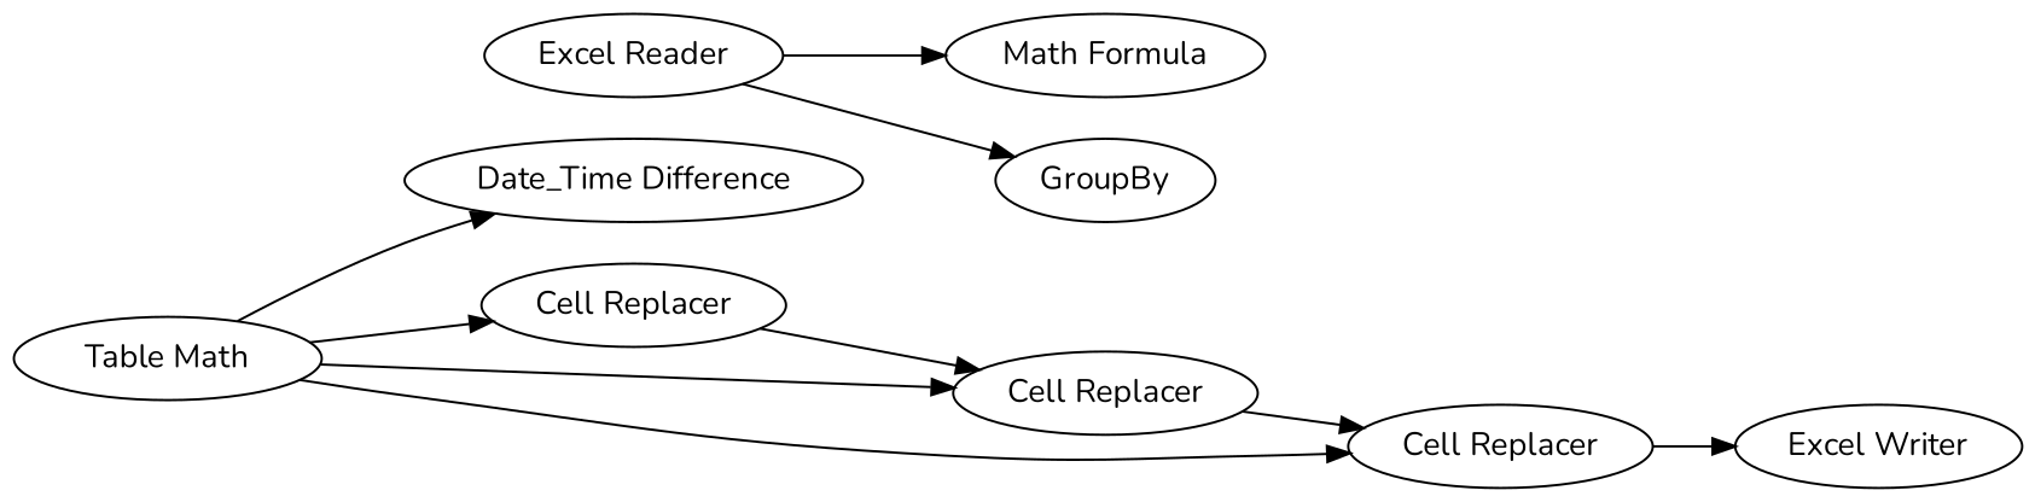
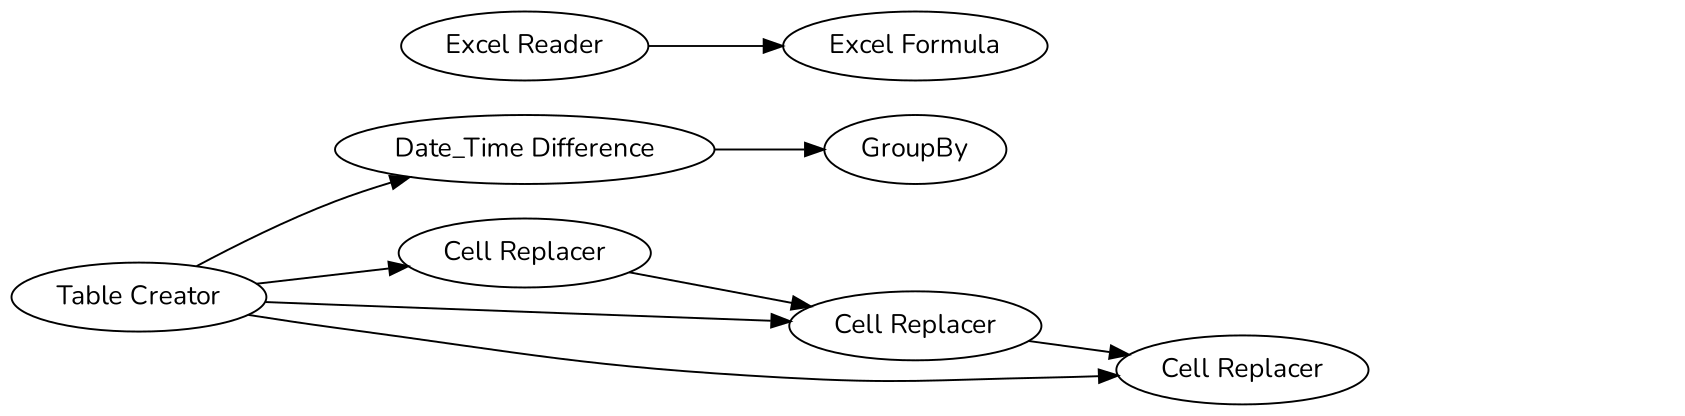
  digraph {
    fontname=Nunito
    rankdir=LR
    node [fontname=Nunito]
    edge [fontname=Nunito]
    n1 [label="Excel Reader"]
-   n2 [label="Math Formula"]
+   n2 [label="Excel Formula"]
    n3 [label="Date_Time Difference"]
    n4 [label=GroupBy]
    n5 [label="Cell Replacer"]
    n6 [label="Cell Replacer"]
    n7 [label="Cell Replacer"]
-   n8 [label="Table Math"]
-   n9 [label="Excel Writer"]
+   n8 [label="Table Creator"]
    n1 -> n2
-   n1 -> n4
+   n3 -> n4
    n5 -> n6
    n6 -> n7
-   n7 -> n9
    n8 -> n3
    n8 -> n5
    n8 -> n6
    n8 -> n7
  }
